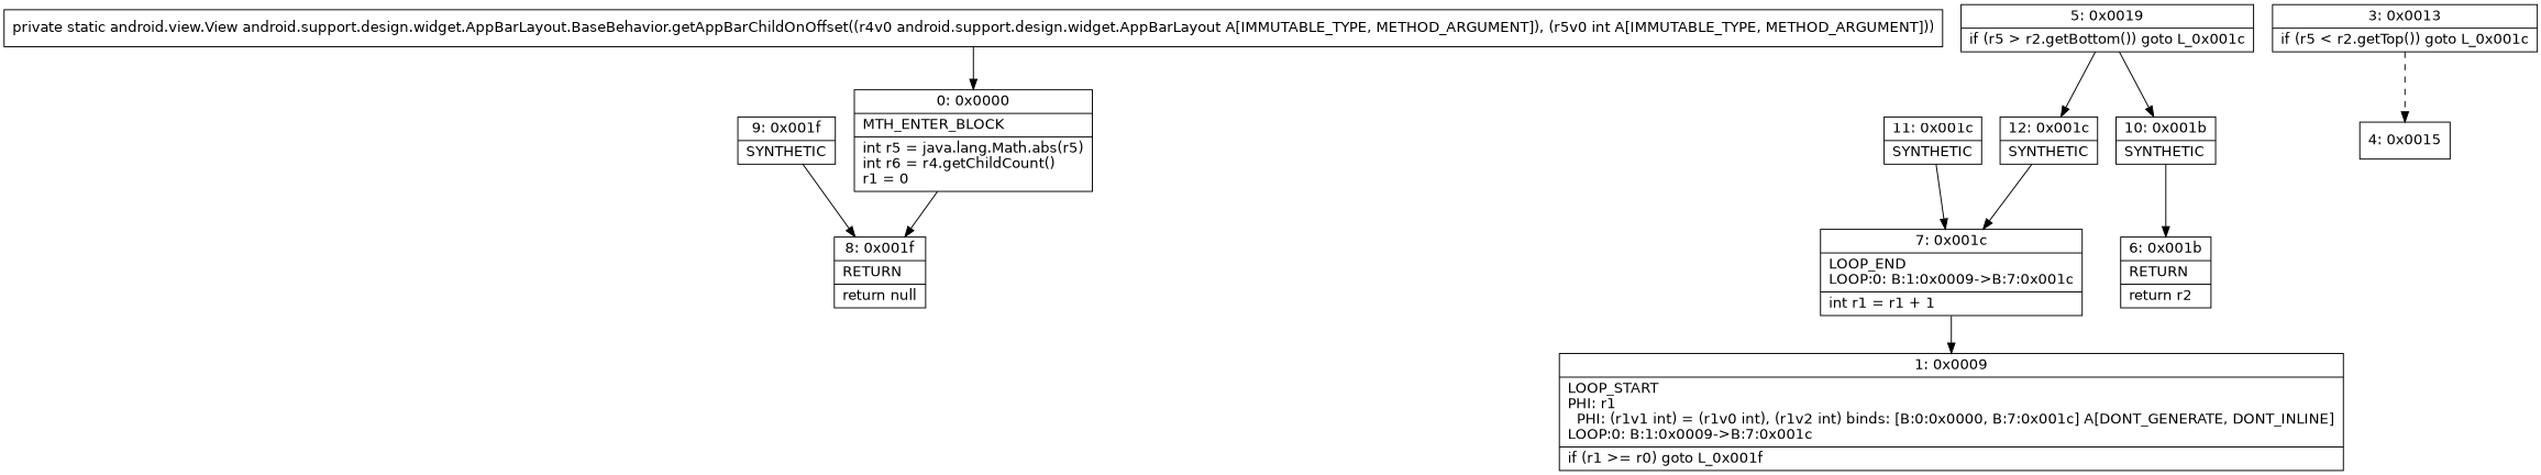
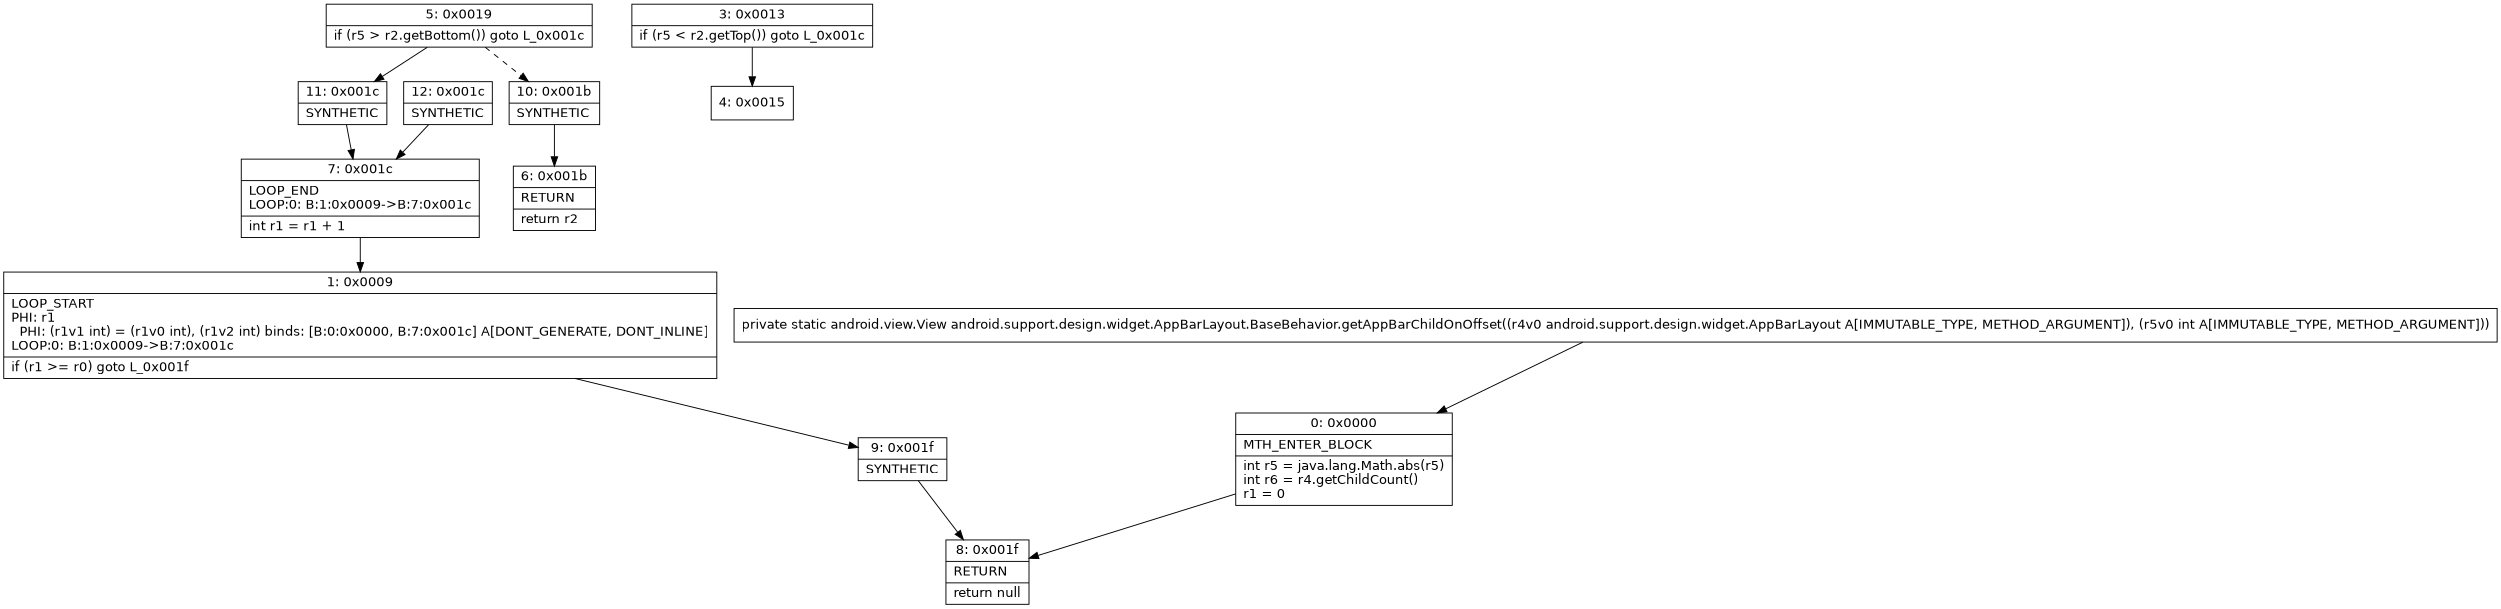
  digraph {
    fontname="DejaVu Sans"
    node [fontname="DejaVu Sans" shape=record]
    edge [fontname="DejaVu Sans"]
    n1 [label="{0\:\ 0x0000|MTH_ENTER_BLOCK\l|int r5 = java.lang.Math.abs(r5)\lint r6 = r4.getChildCount()\lr1 = 0\l}"]
    n2 [label="{8\:\ 0x001f|RETURN\l|return null\l}"]
    n3 [label="{1\:\ 0x0009|LOOP_START\lPHI: r1 \l  PHI: (r1v1 int) = (r1v0 int), (r1v2 int) binds: [B:0:0x0000, B:7:0x001c] A[DONT_GENERATE, DONT_INLINE]\lLOOP:0: B:1:0x0009\-\>B:7:0x001c\l|if (r1 \>= r0) goto L_0x001f\l}"]
    n4 [label="{9\:\ 0x001f|SYNTHETIC\l}"]
    n5 [label="{3\:\ 0x0013|if (r5 \< r2.getTop()) goto L_0x001c\l}"]
    n6 [label="{4\:\ 0x0015}"]
    n7 [label="{11\:\ 0x001c|SYNTHETIC\l}"]
    n8 [label="{7\:\ 0x001c|LOOP_END\lLOOP:0: B:1:0x0009\-\>B:7:0x001c\l|int r1 = r1 + 1\l}"]
    n9 [label="{5\:\ 0x0019|if (r5 \> r2.getBottom()) goto L_0x001c\l}"]
    n10 [label="{10\:\ 0x001b|SYNTHETIC\l}"]
    n11 [label="{12\:\ 0x001c|SYNTHETIC\l}"]
    n12 [label="{6\:\ 0x001b|RETURN\l|return r2\l}"]
    n13 [label="{private static android.view.View android.support.design.widget.AppBarLayout.BaseBehavior.getAppBarChildOnOffset((r4v0 android.support.design.widget.AppBarLayout A[IMMUTABLE_TYPE, METHOD_ARGUMENT]), (r5v0 int A[IMMUTABLE_TYPE, METHOD_ARGUMENT])) }"]
    n1 -> n2
+   n3 -> n4
    n4 -> n2
-   n5 -> n6 [style=dashed]
+   n5 -> n6 [style=solid]
    n7 -> n8
    n8 -> n3
-   n9 -> n10 [style=solid]
-   n9 -> n11
+   n9 -> n10 [style=dashed]
+   n9 -> n7
    n10 -> n12
    n11 -> n8
    n13 -> n1
  }
